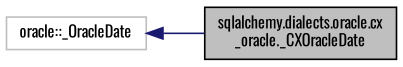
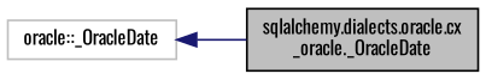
  digraph {
    rankdir=LR
    fontname=Oswald
    node [fontname=Oswald fontsize=10 shape=record style=filled]
-   n1 [color=black fillcolor=grey75 fontcolor=black height=0.2 label="sqlalchemy.dialects.oracle.cx\l_oracle._CXOracleDate" width=0.4]
+   n1 [color=black fillcolor=grey75 fontcolor=black height=0.2 label="sqlalchemy.dialects.oracle.cx\l_oracle._OracleDate" width=0.4]
    n2 [color=grey75 fillcolor=white height=0.2 label="oracle::_OracleDate" width=0.4]
    n2 -> n1 [color=midnightblue dir=back fontname=Oswald fontsize=10 labelfontname=Helvetica labelfontsize=10 style=solid]
  }
